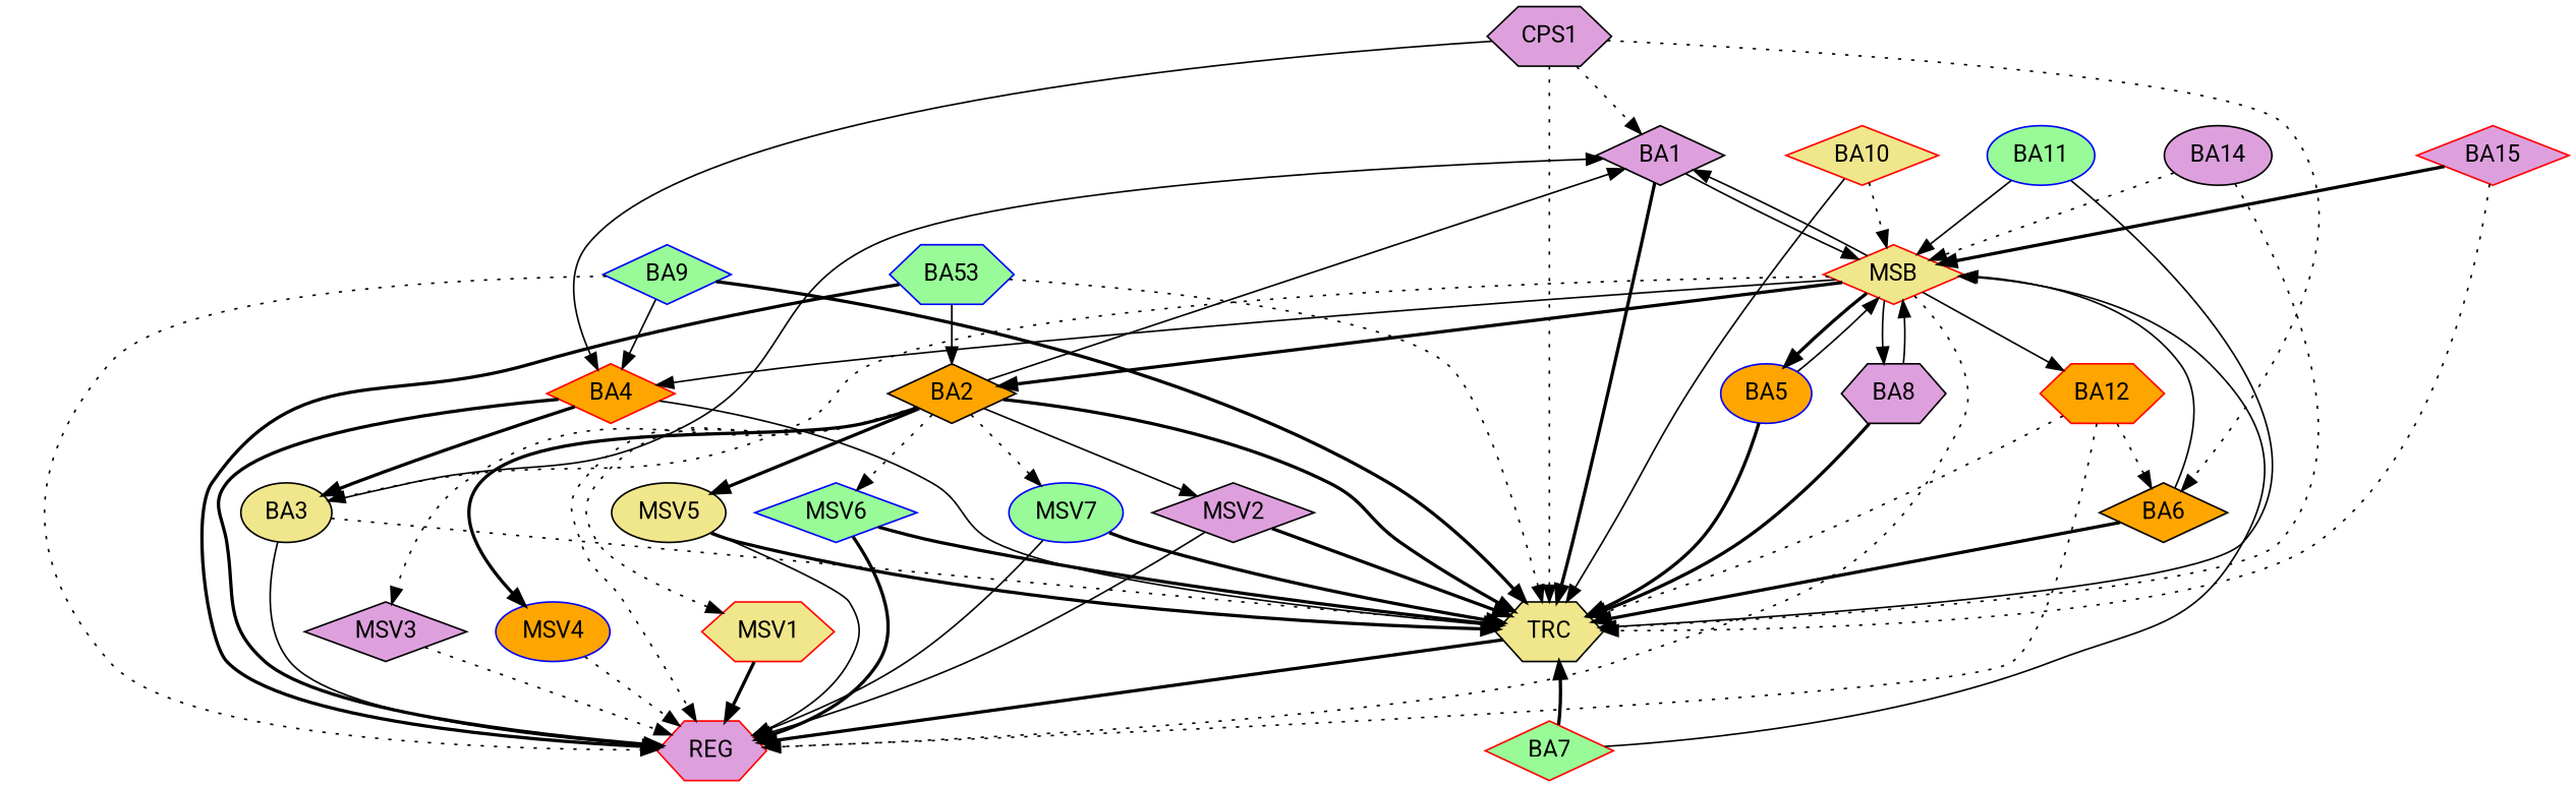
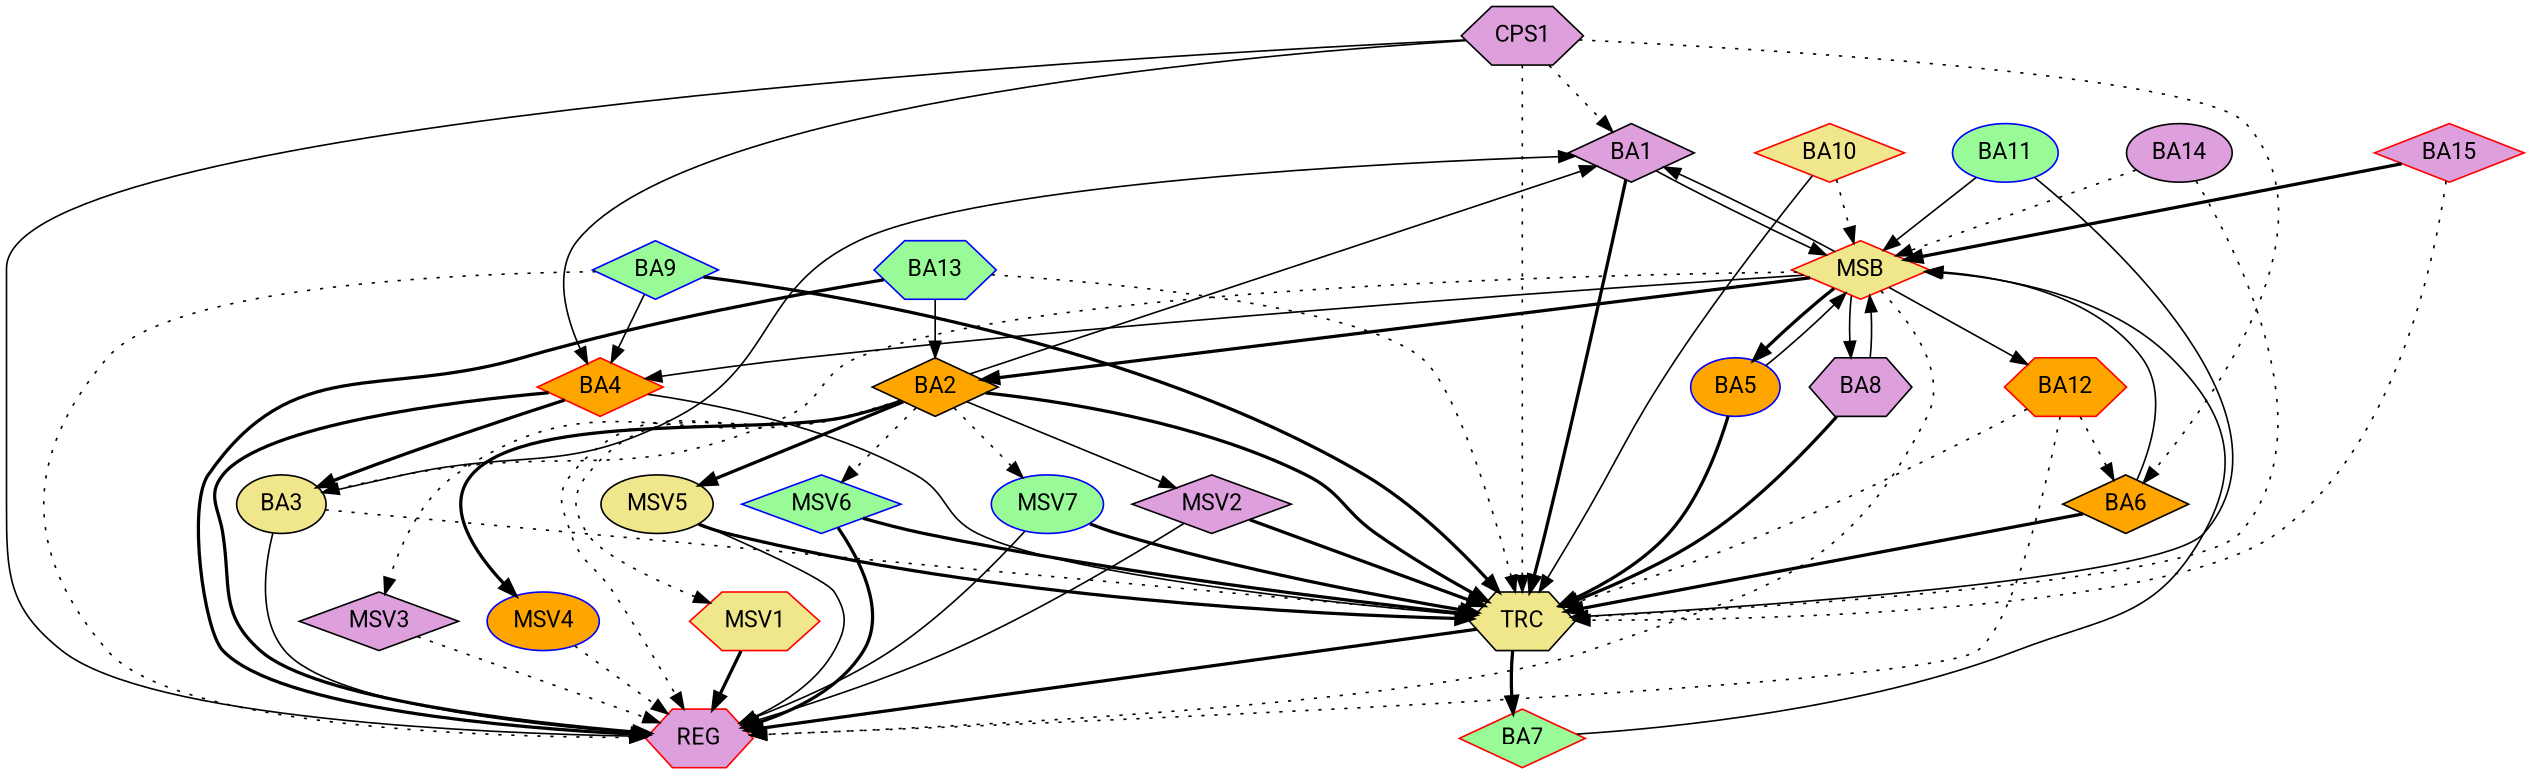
  strict digraph {
    fontname=Roboto
    node [color=black fillcolor=plum fontname=Roboto shape=diamond style=filled]
    edge [fontname=Roboto style=solid]
    n1 [label=BA1]
    n2 [color=red fillcolor=khaki label=MSB]
    n3 [fillcolor=khaki label=TRC shape=hexagon]
    n4 [fillcolor=orange label=BA2]
    n5 [color=red label=REG shape=hexagon]
    n6 [fillcolor=khaki label=BA3 shape=ellipse]
    n7 [color=red fillcolor=orange label=BA4]
    n8 [color=blue fillcolor=orange label=BA5 shape=ellipse]
    n9 [label=BA8 shape=hexagon]
    n10 [color=red fillcolor=orange label=BA12 shape=hexagon]
    n11 [color=red fillcolor=khaki label=MSV1 shape=hexagon]
    n12 [label=MSV2]
    n13 [label=MSV3]
    n14 [color=blue fillcolor=orange label=MSV4 shape=ellipse]
    n15 [fillcolor=khaki label=MSV5 shape=ellipse]
    n16 [color=blue fillcolor=palegreen label=MSV6]
    n17 [color=blue fillcolor=palegreen label=MSV7 shape=ellipse]
    n18 [fillcolor=orange label=BA6]
    n19 [color=red fillcolor=palegreen label=BA7]
    n20 [color=blue fillcolor=palegreen label=BA9]
    n21 [color=red fillcolor=khaki label=BA10]
    n22 [color=blue fillcolor=palegreen label=BA11 shape=ellipse]
-   n23 [color=blue fillcolor=palegreen label=BA53 shape=hexagon]
+   n23 [color=blue fillcolor=palegreen label=BA13 shape=hexagon]
    n24 [label=BA14 shape=ellipse]
    n25 [color=red label=BA15]
    n26 [label=CPS1 shape=hexagon]
    n1 -> n2
    n1 -> n3 [style=bold]
    n2 -> n1
    n2 -> n4 [style=bold]
    n2 -> n5 [style=dotted]
    n2 -> n6 [style=dotted]
    n2 -> n7
    n2 -> n8 [style=bold]
    n2 -> n9
    n2 -> n10
    n3 -> n5 [style=bold]
    n4 -> n1
    n4 -> n3 [style=bold]
    n4 -> n5 [style=dotted]
    n4 -> n11 [style=dotted]
    n4 -> n12
    n4 -> n13 [style=dotted]
    n4 -> n14 [style=bold]
    n4 -> n15 [style=bold]
    n4 -> n16 [style=dotted]
    n4 -> n17 [style=dotted]
    n6 -> n1
    n6 -> n3 [style=dotted]
    n6 -> n5
    n7 -> n3
    n7 -> n5 [style=bold]
    n7 -> n6 [style=bold]
    n8 -> n2
    n8 -> n3 [style=bold]
    n9 -> n2
    n9 -> n3 [style=bold]
    n10 -> n3 [style=dotted]
    n10 -> n5 [style=dotted]
    n10 -> n18 [style=dotted]
    n11 -> n5 [style=bold]
    n12 -> n3 [style=bold]
    n12 -> n5
    n13 -> n5 [style=dotted]
    n14 -> n5 [style=dotted]
    n15 -> n3 [style=bold]
    n15 -> n5
    n16 -> n3 [style=bold]
    n16 -> n5 [style=bold]
    n17 -> n3 [style=bold]
    n17 -> n5
    n18 -> n2
    n18 -> n3 [style=bold]
    n19 -> n2
-   n19 -> n3 [style=bold]
+   n3 -> n19 [style=bold]
    n20 -> n3 [style=bold]
    n20 -> n5 [style=dotted]
    n20 -> n7
    n21 -> n2 [style=dotted]
    n21 -> n3
    n22 -> n2
    n22 -> n3
    n23 -> n3 [style=dotted]
    n23 -> n4
    n23 -> n5 [style=bold]
    n24 -> n2 [style=dotted]
    n24 -> n3 [style=dotted]
    n25 -> n2 [style=bold]
    n25 -> n3 [style=dotted]
    n26 -> n1 [style=dotted]
    n26 -> n3 [style=dotted]
+   n26 -> n5
    n26 -> n7
    n26 -> n18 [style=dotted]
  }
